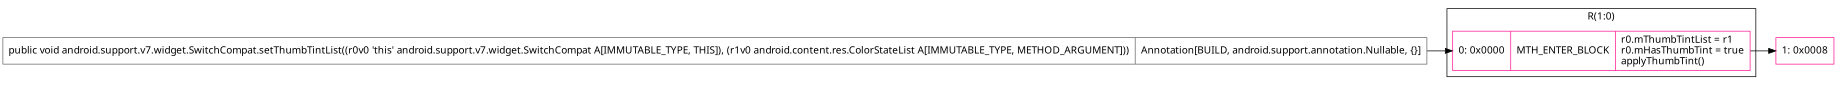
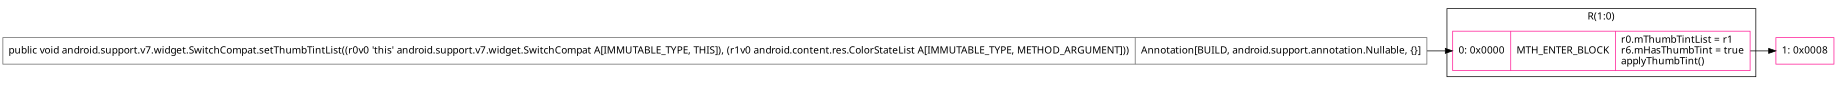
  digraph {
    rankdir=LR
    fontname="Noto Sans"
    node [color=deeppink shape=record fontname="Noto Sans"]
    edge [fontname="Noto Sans"]
-   n1 [label="{0\:\ 0x0000|MTH_ENTER_BLOCK\l|r0.mThumbTintList = r1\lr0.mHasThumbTint = true\lapplyThumbTint()\l}"]
+   n1 [label="{0\:\ 0x0000|MTH_ENTER_BLOCK\l|r0.mThumbTintList = r1\lr6.mHasThumbTint = true\lapplyThumbTint()\l}"]
    n2 [label="{1\:\ 0x0008}"]
    n3 [label="{public void android.support.v7.widget.SwitchCompat.setThumbTintList((r0v0 'this' android.support.v7.widget.SwitchCompat A[IMMUTABLE_TYPE, THIS]), (r1v0 android.content.res.ColorStateList A[IMMUTABLE_TYPE, METHOD_ARGUMENT]))  | Annotation[BUILD, android.support.annotation.Nullable, \{\}]\l}" color=gray40]
    subgraph cluster_1 {
      label="R(1:0)"
      n1
    }
    n1 -> n2
    n3 -> n1
  }
